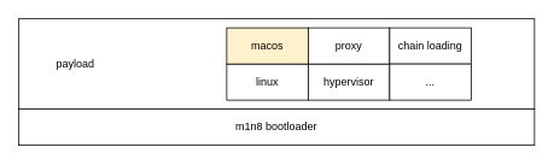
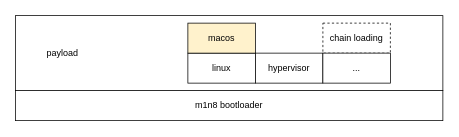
  <mxCell id="0" />
  <mxCell id="1" parent="0" />
  <mxCell id="2" value="m1n8 bootloader" style="rounded=0;whiteSpace=wrap;html=1;" vertex="1" parent="1"><mxGeometry x="20" y="120" width="570" height="40" as="geometry" /></mxCell>
  <mxCell id="3" value="&lt;blockquote style=&quot;margin: 0 0 0 40px; border: none; padding: 0px;&quot;&gt;payload&lt;/blockquote&gt;" style="rounded=0;whiteSpace=wrap;html=1;align=left;" vertex="1" parent="1"><mxGeometry x="20" y="20" width="570" height="100" as="geometry" /></mxCell>
  <mxCell id="4" value="linux" style="rounded=0;whiteSpace=wrap;html=1;" vertex="1" parent="1"><mxGeometry x="250" y="70" width="90" height="40" as="geometry" /></mxCell>
  <mxCell id="5" value="macos" style="rounded=0;whiteSpace=wrap;html=1;fillColor=#fff2cc;" vertex="1" parent="1"><mxGeometry x="250" y="30" width="90" height="40" as="geometry" /></mxCell>
  <mxCell id="6" value="hypervisor" style="rounded=0;whiteSpace=wrap;html=1;" vertex="1" parent="1"><mxGeometry x="340" y="70" width="90" height="40" as="geometry" /></mxCell>
- <mxCell id="7" value="proxy" style="rounded=0;whiteSpace=wrap;html=1;" vertex="1" parent="1"><mxGeometry x="340" y="30" width="90" height="40" as="geometry" /></mxCell>
- <mxCell id="8" value="chain loading" style="rounded=0;whiteSpace=wrap;html=1;" vertex="1" parent="1"><mxGeometry x="430" y="30" width="90" height="40" as="geometry" /></mxCell>
+ <mxCell id="8" value="chain loading" style="rounded=0;whiteSpace=wrap;html=1;dashed=1;" vertex="1" parent="1"><mxGeometry x="430" y="30" width="90" height="40" as="geometry" /></mxCell>
  <mxCell id="9" value="..." style="rounded=0;whiteSpace=wrap;html=1;" vertex="1" parent="1"><mxGeometry x="430" y="70" width="90" height="40" as="geometry" /></mxCell>
